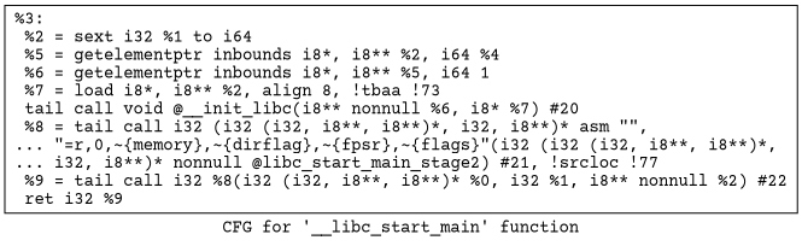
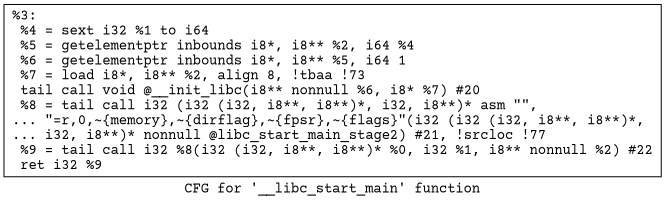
  digraph {
    label="CFG for '__libc_start_main' function"
    fontname="Courier Prime"
-   n1 [label="{%3:\l  %2 = sext i32 %1 to i64\l  %5 = getelementptr inbounds i8*, i8** %2, i64 %4\l  %6 = getelementptr inbounds i8*, i8** %5, i64 1\l  %7 = load i8*, i8** %2, align 8, !tbaa !73\l  tail call void @__init_libc(i8** nonnull %6, i8* %7) #20\l  %8 = tail call i32 (i32 (i32, i8**, i8**)*, i32, i8**)* asm \"\",\l... \"=r,0,~\{memory\},~\{dirflag\},~\{fpsr\},~\{flags\}\"(i32 (i32 (i32, i8**, i8**)*,\l... i32, i8**)* nonnull @libc_start_main_stage2) #21, !srcloc !77\l  %9 = tail call i32 %8(i32 (i32, i8**, i8**)* %0, i32 %1, i8** nonnull %2) #22\l  ret i32 %9\l}" shape=record fontname="Courier Prime"]
+   n1 [label="{%3:\l  %4 = sext i32 %1 to i64\l  %5 = getelementptr inbounds i8*, i8** %2, i64 %4\l  %6 = getelementptr inbounds i8*, i8** %5, i64 1\l  %7 = load i8*, i8** %2, align 8, !tbaa !73\l  tail call void @__init_libc(i8** nonnull %6, i8* %7) #20\l  %8 = tail call i32 (i32 (i32, i8**, i8**)*, i32, i8**)* asm \"\",\l... \"=r,0,~\{memory\},~\{dirflag\},~\{fpsr\},~\{flags\}\"(i32 (i32 (i32, i8**, i8**)*,\l... i32, i8**)* nonnull @libc_start_main_stage2) #21, !srcloc !77\l  %9 = tail call i32 %8(i32 (i32, i8**, i8**)* %0, i32 %1, i8** nonnull %2) #22\l  ret i32 %9\l}" shape=record fontname="Courier Prime"]
  }
